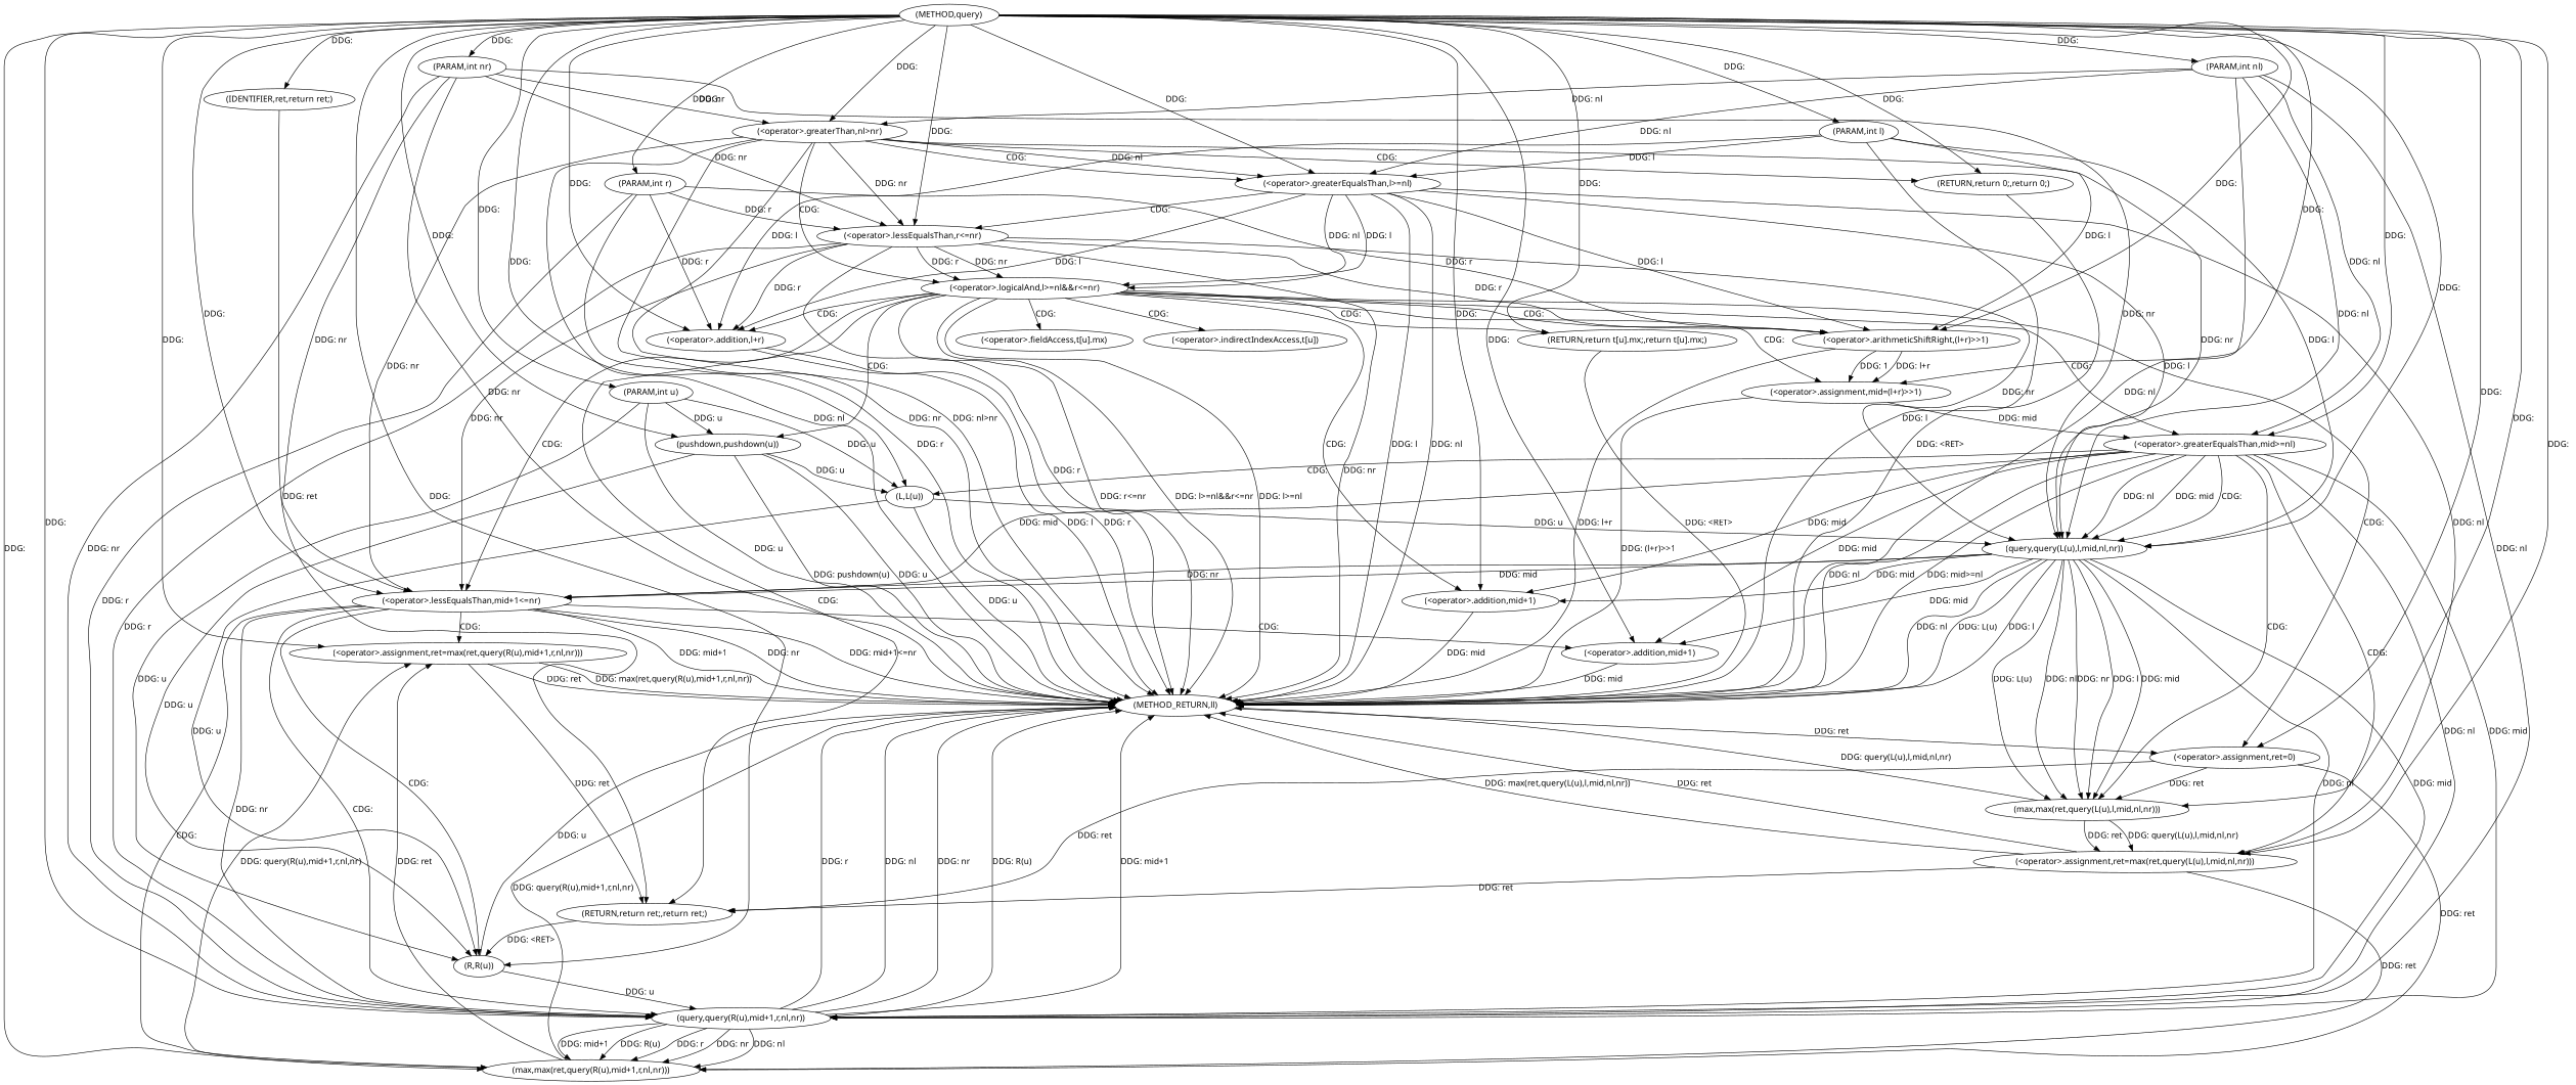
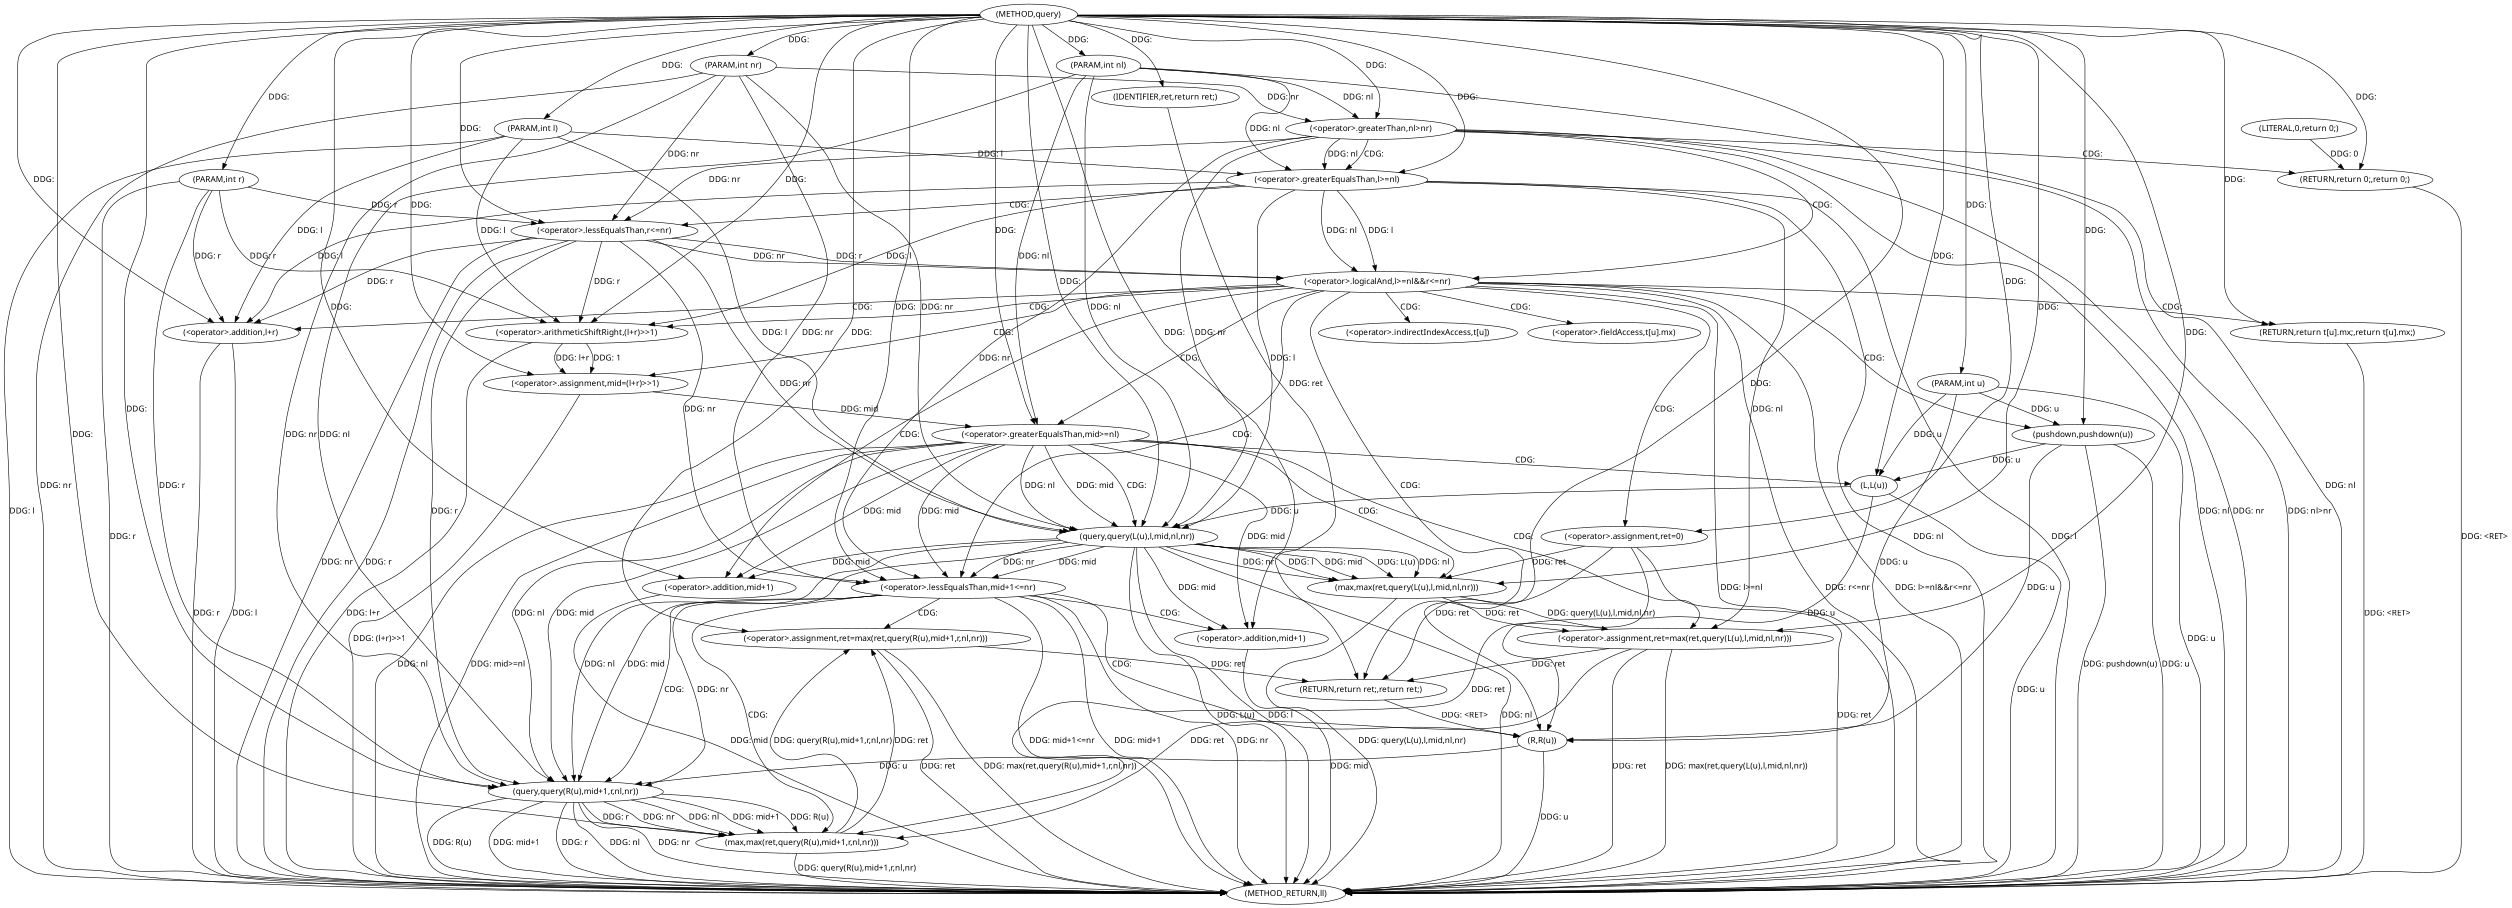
  digraph {
    fontname="Noto Sans"
    node [fontname="Noto Sans"]
    edge [fontname="Noto Sans"]
    n1 [label="(METHOD,query)"]
    n2 [label="(PARAM,int u)"]
    n3 [label="(PARAM,int l)"]
    n4 [label="(PARAM,int r)"]
    n5 [label="(PARAM,int nl)"]
    n6 [label="(PARAM,int nr)"]
    n7 [label="(pushdown,pushdown(u))"]
    n8 [label="(<operator>.assignment,mid=(l+r)>>1)"]
    n9 [label="(<operator>.assignment,ret=0)"]
    n10 [label="(<operator>.greaterThan,nl>nr)"]
    n11 [label="(RETURN,return 0;,return 0;)"]
    n12 [label="(RETURN,return t[u].mx;,return t[u].mx;)"]
    n13 [label="(<operator>.greaterEqualsThan,mid>=nl)"]
    n14 [label="(<operator>.assignment,ret=max(ret,query(L(u),l,mid,nl,nr)))"]
    n15 [label="(<operator>.lessEqualsThan,mid+1<=nr)"]
    n16 [label="(<operator>.assignment,ret=max(ret,query(R(u),mid+1,r,nl,nr)))"]
    n17 [label="(IDENTIFIER,ret,return ret;)"]
    n18 [label="(<operator>.arithmeticShiftRight,(l+r)>>1)"]
    n19 [label="(<operator>.greaterEqualsThan,l>=nl)"]
    n20 [label="(<operator>.lessEqualsThan,r<=nr)"]
    n21 [label="(<operator>.addition,l+r)"]
    n22 [label="(max,max(ret,query(L(u),l,mid,nl,nr)))"]
    n23 [label="(<operator>.addition,mid+1)"]
    n24 [label="(max,max(ret,query(R(u),mid+1,r,nl,nr)))"]
    n25 [label="(query,query(L(u),l,mid,nl,nr))"]
    n26 [label="(query,query(R(u),mid+1,r,nl,nr))"]
    n27 [label="(L,L(u))"]
    n28 [label="(R,R(u))"]
    n29 [label="(<operator>.addition,mid+1)"]
    n30 [label="(METHOD_RETURN,ll)"]
    n31 [label="(RETURN,return ret;,return ret;)"]
    n32 [label="(<operator>.logicalAnd,l>=nl&&r<=nr)"]
+   n33 [label="(LITERAL,0,return 0;)"]
    n34 [label="(<operator>.fieldAccess,t[u].mx)"]
    n35 [label="(<operator>.indirectIndexAccess,t[u])"]
    n1 -> n2 [label="DDG: "]
    n1 -> n3 [label="DDG: "]
    n1 -> n4 [label="DDG: "]
    n1 -> n5 [label="DDG: "]
    n1 -> n6 [label="DDG: "]
    n1 -> n7 [label="DDG: "]
    n1 -> n8 [label="DDG: "]
    n1 -> n9 [label="DDG: "]
    n1 -> n10 [label="DDG: "]
    n1 -> n11 [label="DDG: "]
    n1 -> n12 [label="DDG: "]
    n1 -> n13 [label="DDG: "]
    n1 -> n14 [label="DDG: "]
    n1 -> n15 [label="DDG: "]
    n1 -> n16 [label="DDG: "]
    n1 -> n17 [label="DDG: "]
    n1 -> n18 [label="DDG: "]
    n1 -> n19 [label="DDG: "]
    n1 -> n20 [label="DDG: "]
    n1 -> n21 [label="DDG: "]
    n1 -> n22 [label="DDG: "]
    n1 -> n23 [label="DDG: "]
    n1 -> n24 [label="DDG: "]
    n1 -> n25 [label="DDG: "]
    n1 -> n26 [label="DDG: "]
    n1 -> n27 [label="DDG: "]
    n1 -> n28 [label="DDG: "]
    n1 -> n29 [label="DDG: "]
    n2 -> n7 [label="DDG: u"]
    n2 -> n27 [label="DDG: u"]
    n2 -> n28 [label="DDG: u"]
    n2 -> n30 [label="DDG: u"]
    n3 -> n18 [label="DDG: l"]
    n3 -> n19 [label="DDG: l"]
    n3 -> n21 [label="DDG: l"]
    n3 -> n25 [label="DDG: l"]
    n3 -> n30 [label="DDG: l"]
    n4 -> n18 [label="DDG: r"]
    n4 -> n20 [label="DDG: r"]
    n4 -> n21 [label="DDG: r"]
    n4 -> n26 [label="DDG: r"]
    n4 -> n30 [label="DDG: r"]
    n5 -> n10 [label="DDG: nl"]
    n5 -> n13 [label="DDG: nl"]
    n5 -> n19 [label="DDG: nl"]
    n5 -> n25 [label="DDG: nl"]
    n5 -> n26 [label="DDG: nl"]
    n5 -> n30 [label="DDG: nl"]
    n6 -> n10 [label="DDG: nr"]
    n6 -> n15 [label="DDG: nr"]
    n6 -> n20 [label="DDG: nr"]
    n6 -> n25 [label="DDG: nr"]
    n6 -> n26 [label="DDG: nr"]
    n6 -> n30 [label="DDG: nr"]
    n7 -> n27 [label="DDG: u"]
    n7 -> n28 [label="DDG: u"]
    n7 -> n30 [label="DDG: u"]
    n7 -> n30 [label="DDG: pushdown(u)"]
    n8 -> n13 [label="DDG: mid"]
    n8 -> n30 [label="DDG: (l+r)>>1"]
    n9 -> n22 [label="DDG: ret"]
    n9 -> n24 [label="DDG: ret"]
-   n30 -> n9 [label="DDG: ret"]
+   n9 -> n30 [label="DDG: ret"]
    n9 -> n31 [label="DDG: ret"]
    n10 -> n11 [label="CDG: "]
    n10 -> n15 [label="DDG: nr"]
    n10 -> n19 [label="DDG: nl"]
    n10 -> n19 [label="CDG: "]
    n10 -> n20 [label="DDG: nr"]
    n10 -> n25 [label="DDG: nr"]
    n10 -> n30 [label="DDG: nl"]
    n10 -> n30 [label="DDG: nr"]
    n10 -> n30 [label="DDG: nl>nr"]
    n10 -> n32 [label="CDG: "]
    n11 -> n30 [label="DDG: <RET>"]
    n12 -> n30 [label="DDG: <RET>"]
    n13 -> n14 [label="CDG: "]
    n13 -> n15 [label="DDG: mid"]
    n13 -> n22 [label="CDG: "]
    n13 -> n23 [label="DDG: mid"]
    n13 -> n25 [label="DDG: nl"]
    n13 -> n25 [label="DDG: mid"]
    n13 -> n25 [label="CDG: "]
    n13 -> n26 [label="DDG: nl"]
    n13 -> n26 [label="DDG: mid"]
    n13 -> n27 [label="CDG: "]
    n13 -> n29 [label="DDG: mid"]
    n13 -> n30 [label="DDG: nl"]
    n13 -> n30 [label="DDG: mid>=nl"]
    n14 -> n24 [label="DDG: ret"]
    n14 -> n30 [label="DDG: ret"]
    n14 -> n30 [label="DDG: max(ret,query(L(u),l,mid,nl,nr))"]
    n14 -> n31 [label="DDG: ret"]
    n15 -> n16 [label="CDG: "]
    n15 -> n24 [label="CDG: "]
    n15 -> n26 [label="DDG: nr"]
    n15 -> n26 [label="CDG: "]
    n15 -> n28 [label="CDG: "]
    n15 -> n29 [label="CDG: "]
    n15 -> n30 [label="DDG: mid+1"]
    n15 -> n30 [label="DDG: nr"]
    n15 -> n30 [label="DDG: mid+1<=nr"]
    n16 -> n30 [label="DDG: ret"]
    n16 -> n30 [label="DDG: max(ret,query(R(u),mid+1,r,nl,nr))"]
    n16 -> n31 [label="DDG: ret"]
    n17 -> n31 [label="DDG: ret"]
    n18 -> n8 [label="DDG: 1"]
    n18 -> n8 [label="DDG: l+r"]
    n18 -> n30 [label="DDG: l+r"]
    n19 -> n14 [label="DDG: nl"]
    n19 -> n18 [label="DDG: l"]
    n19 -> n20 [label="CDG: "]
    n19 -> n21 [label="DDG: l"]
    n19 -> n25 [label="DDG: l"]
    n19 -> n30 [label="DDG: l"]
    n19 -> n30 [label="DDG: nl"]
    n19 -> n32 [label="DDG: l"]
    n19 -> n32 [label="DDG: nl"]
    n20 -> n15 [label="DDG: nr"]
    n20 -> n18 [label="DDG: r"]
    n20 -> n21 [label="DDG: r"]
    n20 -> n25 [label="DDG: nr"]
    n20 -> n26 [label="DDG: r"]
    n20 -> n30 [label="DDG: r"]
    n20 -> n30 [label="DDG: nr"]
    n20 -> n32 [label="DDG: nr"]
    n20 -> n32 [label="DDG: r"]
    n21 -> n30 [label="DDG: l"]
    n21 -> n30 [label="DDG: r"]
    n22 -> n14 [label="DDG: ret"]
    n22 -> n14 [label="DDG: query(L(u),l,mid,nl,nr)"]
    n22 -> n30 [label="DDG: query(L(u),l,mid,nl,nr)"]
    n23 -> n30 [label="DDG: mid"]
    n24 -> n16 [label="DDG: query(R(u),mid+1,r,nl,nr)"]
    n24 -> n16 [label="DDG: ret"]
    n24 -> n30 [label="DDG: query(R(u),mid+1,r,nl,nr)"]
    n25 -> n15 [label="DDG: mid"]
    n25 -> n15 [label="DDG: nr"]
    n25 -> n22 [label="DDG: L(u)"]
    n25 -> n22 [label="DDG: nl"]
    n25 -> n22 [label="DDG: nr"]
    n25 -> n22 [label="DDG: l"]
    n25 -> n22 [label="DDG: mid"]
    n25 -> n23 [label="DDG: mid"]
    n25 -> n26 [label="DDG: nl"]
    n25 -> n26 [label="DDG: mid"]
    n25 -> n29 [label="DDG: mid"]
    n25 -> n30 [label="DDG: L(u)"]
    n25 -> n30 [label="DDG: l"]
    n25 -> n30 [label="DDG: nl"]
    n26 -> n24 [label="DDG: r"]
    n26 -> n24 [label="DDG: nr"]
    n26 -> n24 [label="DDG: nl"]
    n26 -> n24 [label="DDG: mid+1"]
    n26 -> n24 [label="DDG: R(u)"]
    n26 -> n30 [label="DDG: R(u)"]
    n26 -> n30 [label="DDG: mid+1"]
    n26 -> n30 [label="DDG: r"]
    n26 -> n30 [label="DDG: nl"]
    n26 -> n30 [label="DDG: nr"]
    n27 -> n25 [label="DDG: u"]
    n27 -> n28 [label="DDG: u"]
    n27 -> n30 [label="DDG: u"]
    n28 -> n26 [label="DDG: u"]
    n28 -> n30 [label="DDG: u"]
    n29 -> n30 [label="DDG: mid"]
    n31 -> n28 [label="DDG: <RET>"]
    n32 -> n7 [label="CDG: "]
    n32 -> n8 [label="CDG: "]
    n32 -> n9 [label="CDG: "]
    n32 -> n12 [label="CDG: "]
    n32 -> n13 [label="CDG: "]
    n32 -> n15 [label="CDG: "]
    n32 -> n18 [label="CDG: "]
    n32 -> n21 [label="CDG: "]
    n32 -> n23 [label="CDG: "]
    n32 -> n30 [label="DDG: l>=nl"]
    n32 -> n30 [label="DDG: r<=nr"]
    n32 -> n30 [label="DDG: l>=nl&&r<=nr"]
    n32 -> n31 [label="CDG: "]
    n32 -> n34 [label="CDG: "]
    n32 -> n35 [label="CDG: "]
+   n33 -> n11 [label="DDG: 0"]
  }
